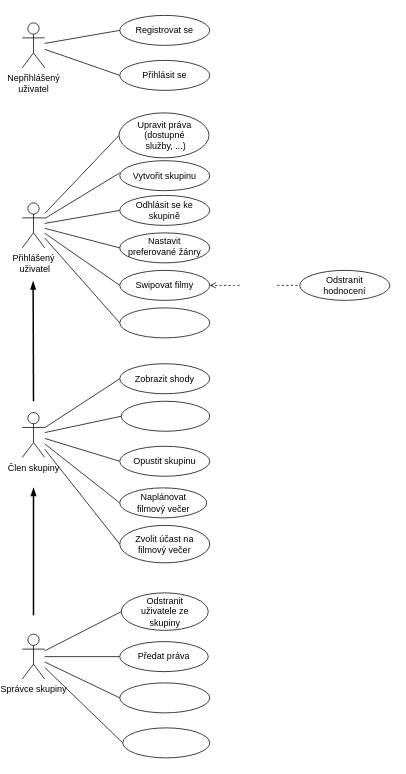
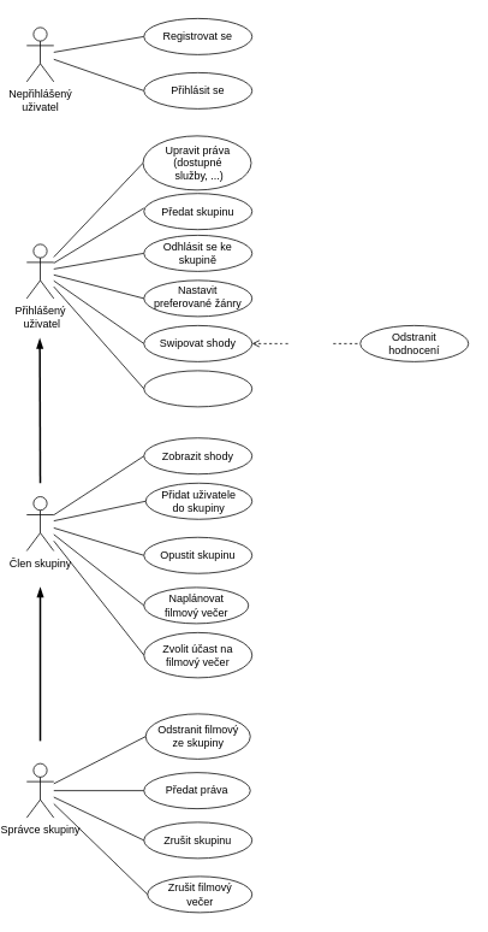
  <mxCell id="0" />
  <mxCell id="1" parent="0" />
  <mxCell id="2" style="edgeStyle=none;html=1;entryX=0;entryY=0.5;entryDx=0;entryDy=0;fontColor=#FFFFFF;endArrow=none;endFill=0;" parent="1" source="4" target="28" edge="1"><mxGeometry relative="1" as="geometry" /></mxCell>
  <mxCell id="3" style="edgeStyle=none;html=1;fontColor=#FFFFFF;endArrow=none;endFill=0;" parent="1" source="4" edge="1"><mxGeometry relative="1" as="geometry"><mxPoint x="150" y="40" as="targetPoint" /></mxGeometry></mxCell>
  <mxCell id="4" value="Nepřihlášený &lt;br&gt;uživatel" style="shape=umlActor;verticalLabelPosition=bottom;verticalAlign=top;html=1;outlineConnect=0;" parent="1" vertex="1"><mxGeometry x="20" y="30" width="30" height="60" as="geometry" /></mxCell>
  <mxCell id="5" style="edgeStyle=none;html=1;fontColor=#FFFFFF;endArrow=none;endFill=0;" parent="1" source="11" edge="1"><mxGeometry relative="1" as="geometry"><mxPoint x="150" y="230" as="targetPoint" /></mxGeometry></mxCell>
  <mxCell id="6" style="edgeStyle=none;html=1;entryX=0;entryY=0.5;entryDx=0;entryDy=0;fontColor=#FFFFFF;endArrow=none;endFill=0;" parent="1" source="11" target="31" edge="1"><mxGeometry relative="1" as="geometry" /></mxCell>
  <mxCell id="7" style="edgeStyle=none;html=1;fontColor=#FFFFFF;endArrow=none;endFill=0;" parent="1" source="11" edge="1"><mxGeometry relative="1" as="geometry"><mxPoint x="150" y="330" as="targetPoint" /></mxGeometry></mxCell>
  <mxCell id="8" style="edgeStyle=none;html=1;entryX=0;entryY=0.5;entryDx=0;entryDy=0;fontColor=#FFFFFF;endArrow=none;endFill=0;" parent="1" source="11" target="37" edge="1"><mxGeometry relative="1" as="geometry" /></mxCell>
  <mxCell id="9" style="edgeStyle=none;rounded=0;html=1;entryX=0;entryY=0.5;entryDx=0;entryDy=0;fontSize=12;fontColor=#FFFFFF;endArrow=none;endFill=0;strokeWidth=1;" parent="1" source="11" target="53" edge="1"><mxGeometry relative="1" as="geometry" /></mxCell>
  <mxCell id="10" style="edgeStyle=none;html=1;endArrow=none;endFill=0;strokeWidth=1;entryX=0;entryY=0.5;entryDx=0;entryDy=0;" edge="1" parent="1" source="11" target="70"><mxGeometry relative="1" as="geometry"><mxPoint x="140" y="170" as="targetPoint" /></mxGeometry></mxCell>
  <mxCell id="11" value="Přihlášený&lt;br&gt;&amp;nbsp;uživatel" style="shape=umlActor;verticalLabelPosition=bottom;verticalAlign=top;html=1;outlineConnect=0;" parent="1" vertex="1"><mxGeometry x="20" y="270" width="30" height="60" as="geometry" /></mxCell>
  <mxCell id="12" style="edgeStyle=none;html=1;fontColor=#FFFFFF;endArrow=blockThin;endFill=1;strokeWidth=2;" parent="1" edge="1"><mxGeometry relative="1" as="geometry"><mxPoint x="34.5" y="374.5" as="targetPoint" /><mxPoint x="35" y="534.5" as="sourcePoint" /></mxGeometry></mxCell>
  <mxCell id="13" style="edgeStyle=none;rounded=0;html=1;entryX=0;entryY=0.5;entryDx=0;entryDy=0;fontSize=12;fontColor=#FFFFFF;endArrow=none;endFill=0;strokeWidth=1;" parent="1" source="18" target="41" edge="1"><mxGeometry relative="1" as="geometry" /></mxCell>
  <mxCell id="14" style="edgeStyle=none;rounded=0;html=1;entryX=0;entryY=0.5;entryDx=0;entryDy=0;fontSize=12;fontColor=#FFFFFF;endArrow=none;endFill=0;strokeWidth=1;" parent="1" source="18" target="44" edge="1"><mxGeometry relative="1" as="geometry" /></mxCell>
  <mxCell id="15" style="edgeStyle=none;rounded=0;html=1;entryX=0;entryY=0.5;entryDx=0;entryDy=0;fontSize=12;fontColor=#FFFFFF;endArrow=none;endFill=0;strokeWidth=1;" parent="1" source="18" target="64" edge="1"><mxGeometry relative="1" as="geometry" /></mxCell>
  <mxCell id="16" style="edgeStyle=none;html=1;entryX=0;entryY=0.5;entryDx=0;entryDy=0;endArrow=none;endFill=0;strokeWidth=1;" edge="1" parent="1" source="18" target="76"><mxGeometry relative="1" as="geometry" /></mxCell>
  <mxCell id="17" style="edgeStyle=none;html=1;endArrow=none;endFill=0;strokeWidth=1;entryX=0;entryY=0.5;entryDx=0;entryDy=0;" edge="1" parent="1" source="18" target="79"><mxGeometry relative="1" as="geometry"><mxPoint x="150" y="720" as="targetPoint" /></mxGeometry></mxCell>
  <mxCell id="18" value="Člen skupiny" style="shape=umlActor;verticalLabelPosition=bottom;verticalAlign=top;html=1;outlineConnect=0;" parent="1" vertex="1"><mxGeometry x="20" y="549.5" width="30" height="60" as="geometry" /></mxCell>
  <mxCell id="19" style="edgeStyle=none;rounded=0;html=1;entryX=0;entryY=0.5;entryDx=0;entryDy=0;fontSize=12;fontColor=#FFFFFF;endArrow=none;endFill=0;strokeWidth=1;" parent="1" source="23" target="55" edge="1"><mxGeometry relative="1" as="geometry" /></mxCell>
  <mxCell id="20" style="edgeStyle=none;rounded=0;html=1;entryX=0;entryY=0.5;entryDx=0;entryDy=0;fontSize=12;fontColor=#FFFFFF;endArrow=none;endFill=0;strokeWidth=1;" parent="1" source="23" target="58" edge="1"><mxGeometry relative="1" as="geometry" /></mxCell>
  <mxCell id="21" style="edgeStyle=none;rounded=0;html=1;entryX=0;entryY=0.5;entryDx=0;entryDy=0;fontSize=12;fontColor=#FFFFFF;endArrow=none;endFill=0;strokeWidth=1;" parent="1" source="23" target="61" edge="1"><mxGeometry relative="1" as="geometry" /></mxCell>
  <mxCell id="22" style="edgeStyle=none;html=1;entryX=0;entryY=0.5;entryDx=0;entryDy=0;endArrow=none;endFill=0;strokeWidth=1;" edge="1" parent="1" source="23" target="67"><mxGeometry relative="1" as="geometry" /></mxCell>
  <mxCell id="23" value="Správce skupiny" style="shape=umlActor;verticalLabelPosition=bottom;verticalAlign=top;html=1;outlineConnect=0;" parent="1" vertex="1"><mxGeometry x="20" y="845" width="30" height="60" as="geometry" /></mxCell>
  <mxCell id="24" value="" style="group" parent="1" vertex="1" connectable="0"><mxGeometry x="150" y="20" width="120" height="40" as="geometry" /></mxCell>
  <mxCell id="25" value="" style="ellipse;whiteSpace=wrap;html=1;" parent="24" vertex="1"><mxGeometry width="120" height="40" as="geometry" /></mxCell>
  <mxCell id="26" value="Registrovat se" style="text;html=1;strokeColor=none;fillColor=none;align=center;verticalAlign=middle;whiteSpace=wrap;rounded=0;" parent="24" vertex="1"><mxGeometry x="10" y="5" width="100" height="30" as="geometry" /></mxCell>
  <mxCell id="27" value="" style="group" parent="1" vertex="1" connectable="0"><mxGeometry x="150" y="80" width="120" height="40" as="geometry" /></mxCell>
  <mxCell id="28" value="" style="ellipse;whiteSpace=wrap;html=1;" parent="27" vertex="1"><mxGeometry width="120" height="40" as="geometry" /></mxCell>
  <mxCell id="29" value="Přihlásit se" style="text;html=1;strokeColor=none;fillColor=none;align=center;verticalAlign=middle;whiteSpace=wrap;rounded=0;" parent="27" vertex="1"><mxGeometry x="10" y="5" width="100" height="30" as="geometry" /></mxCell>
  <mxCell id="30" value="" style="group" parent="1" vertex="1" connectable="0"><mxGeometry x="150" y="260" width="120" height="40" as="geometry" /></mxCell>
  <mxCell id="31" value="" style="ellipse;whiteSpace=wrap;html=1;" parent="30" vertex="1"><mxGeometry width="120" height="40" as="geometry" /></mxCell>
  <mxCell id="32" value="Odhlásit se ke skupině" style="text;html=1;strokeColor=none;fillColor=none;align=center;verticalAlign=middle;whiteSpace=wrap;rounded=0;" parent="30" vertex="1"><mxGeometry x="10" y="5" width="100" height="30" as="geometry" /></mxCell>
  <mxCell id="33" value="" style="group" parent="1" vertex="1" connectable="0"><mxGeometry x="150" y="310" width="120" height="40" as="geometry" /></mxCell>
  <mxCell id="34" value="" style="ellipse;whiteSpace=wrap;html=1;" parent="33" vertex="1"><mxGeometry width="120.0" height="40" as="geometry" /></mxCell>
  <mxCell id="35" value="Nastavit preferované žánry" style="text;html=1;strokeColor=none;fillColor=none;align=center;verticalAlign=middle;whiteSpace=wrap;rounded=0;" parent="33" vertex="1"><mxGeometry x="10.0" y="5" width="100.0" height="25" as="geometry" /></mxCell>
  <mxCell id="36" value="" style="group" parent="1" vertex="1" connectable="0"><mxGeometry x="150" y="360" width="120" height="40" as="geometry" /></mxCell>
  <mxCell id="37" value="" style="ellipse;whiteSpace=wrap;html=1;" parent="36" vertex="1"><mxGeometry width="120" height="40" as="geometry" /></mxCell>
- <mxCell id="38" value="Swipovat filmy" style="text;html=1;strokeColor=none;fillColor=none;align=center;verticalAlign=middle;whiteSpace=wrap;rounded=0;" parent="36" vertex="1"><mxGeometry x="10" y="5" width="100" height="30" as="geometry" /></mxCell>
+ <mxCell id="38" value="Swipovat shody" style="text;html=1;strokeColor=none;fillColor=none;align=center;verticalAlign=middle;whiteSpace=wrap;rounded=0;" parent="36" vertex="1"><mxGeometry x="10" y="5" width="100" height="30" as="geometry" /></mxCell>
  <mxCell id="39" style="edgeStyle=none;html=1;fontColor=#FFFFFF;endArrow=blockThin;endFill=1;strokeWidth=2;" parent="1" edge="1"><mxGeometry relative="1" as="geometry"><mxPoint x="35" y="650" as="targetPoint" /><mxPoint x="35" y="820" as="sourcePoint" /></mxGeometry></mxCell>
  <mxCell id="40" value="" style="group" parent="1" vertex="1" connectable="0"><mxGeometry x="152" y="534.5" width="118" height="40" as="geometry" /></mxCell>
  <mxCell id="41" value="" style="ellipse;whiteSpace=wrap;html=1;" parent="40" vertex="1"><mxGeometry width="118" height="40" as="geometry" /></mxCell>
+ <mxCell id="42" value="Přidat uživatele do skupiny" style="text;html=1;strokeColor=none;fillColor=none;align=center;verticalAlign=middle;whiteSpace=wrap;rounded=0;" parent="40" vertex="1"><mxGeometry x="9.833" y="5" width="98.333" height="30" as="geometry" /></mxCell>
  <mxCell id="43" value="" style="group" parent="1" vertex="1" connectable="0"><mxGeometry x="150" y="594.5" width="120" height="40" as="geometry" /></mxCell>
  <mxCell id="44" value="" style="ellipse;whiteSpace=wrap;html=1;" parent="43" vertex="1"><mxGeometry width="120" height="40" as="geometry" /></mxCell>
  <mxCell id="45" value="Opustit skupinu" style="text;html=1;strokeColor=none;fillColor=none;align=center;verticalAlign=middle;whiteSpace=wrap;rounded=0;" parent="43" vertex="1"><mxGeometry x="10" y="5" width="100" height="30" as="geometry" /></mxCell>
  <mxCell id="46" value="" style="group" parent="1" vertex="1" connectable="0"><mxGeometry x="390" y="360" width="120" height="40" as="geometry" /></mxCell>
  <mxCell id="47" value="" style="ellipse;whiteSpace=wrap;html=1;" parent="46" vertex="1"><mxGeometry width="120" height="40" as="geometry" /></mxCell>
  <mxCell id="48" value="Odstranit hodnocení" style="text;html=1;strokeColor=none;fillColor=none;align=center;verticalAlign=middle;whiteSpace=wrap;rounded=0;" parent="46" vertex="1"><mxGeometry x="10" y="5" width="100" height="30" as="geometry" /></mxCell>
  <mxCell id="49" style="edgeStyle=none;rounded=0;html=1;entryX=1;entryY=0.5;entryDx=0;entryDy=0;fontSize=10;fontColor=#FFFFFF;endArrow=open;endFill=0;strokeWidth=1;dashed=1;" parent="1" source="50" target="37" edge="1"><mxGeometry relative="1" as="geometry" /></mxCell>
  <mxCell id="50" value="&amp;lt;&amp;lt;extend&amp;gt;&amp;gt;" style="text;html=1;strokeColor=none;fillColor=none;align=center;verticalAlign=middle;whiteSpace=wrap;rounded=0;labelBackgroundColor=none;fontColor=#FFFFFF;fontSize=12;" parent="1" vertex="1"><mxGeometry x="310" y="365" width="50" height="30" as="geometry" /></mxCell>
  <mxCell id="51" value="" style="endArrow=none;dashed=1;html=1;rounded=0;fontSize=10;fontColor=#FFFFFF;strokeWidth=1;entryX=0;entryY=0.5;entryDx=0;entryDy=0;exitX=1;exitY=0.5;exitDx=0;exitDy=0;" parent="1" source="50" target="47" edge="1"><mxGeometry width="50" height="50" relative="1" as="geometry"><mxPoint x="220" y="470" as="sourcePoint" /><mxPoint x="270" y="420" as="targetPoint" /></mxGeometry></mxCell>
  <mxCell id="52" value="" style="group" parent="1" vertex="1" connectable="0"><mxGeometry x="150" y="410" width="120" height="40" as="geometry" /></mxCell>
  <mxCell id="53" value="" style="ellipse;whiteSpace=wrap;html=1;" parent="52" vertex="1"><mxGeometry width="120.0" height="40" as="geometry" /></mxCell>
  <mxCell id="54" value="" style="group" parent="1" vertex="1" connectable="0"><mxGeometry x="152" y="790" width="116" height="50" as="geometry" /></mxCell>
  <mxCell id="55" value="" style="ellipse;whiteSpace=wrap;html=1;" parent="54" vertex="1"><mxGeometry width="116" height="50" as="geometry" /></mxCell>
- <mxCell id="56" value="Odstranit uživatele ze skupiny" style="text;html=1;strokeColor=none;fillColor=none;align=center;verticalAlign=middle;whiteSpace=wrap;rounded=0;" parent="54" vertex="1"><mxGeometry x="9.66" y="17.5" width="96.67" height="15" as="geometry" /></mxCell>
+ <mxCell id="56" value="Odstranit filmový ze skupiny" style="text;html=1;strokeColor=none;fillColor=none;align=center;verticalAlign=middle;whiteSpace=wrap;rounded=0;" parent="54" vertex="1"><mxGeometry x="9.66" y="17.5" width="96.67" height="15" as="geometry" /></mxCell>
  <mxCell id="57" value="" style="group" parent="1" vertex="1" connectable="0"><mxGeometry x="160" y="855" width="108" height="40" as="geometry" /></mxCell>
  <mxCell id="58" value="" style="ellipse;whiteSpace=wrap;html=1;" parent="57" vertex="1"><mxGeometry x="-10" width="118" height="40" as="geometry" /></mxCell>
  <mxCell id="59" value="Předat práva" style="text;html=1;strokeColor=none;fillColor=none;align=center;verticalAlign=middle;whiteSpace=wrap;rounded=0;" parent="57" vertex="1"><mxGeometry x="4" y="5" width="90" height="30" as="geometry" /></mxCell>
  <mxCell id="60" value="" style="group" parent="1" vertex="1" connectable="0"><mxGeometry x="150" y="910" width="120" height="40" as="geometry" /></mxCell>
  <mxCell id="61" value="" style="ellipse;whiteSpace=wrap;html=1;" parent="60" vertex="1"><mxGeometry width="120" height="40" as="geometry" /></mxCell>
+ <mxCell id="62" value="Zrušit skupinu" style="text;html=1;strokeColor=none;fillColor=none;align=center;verticalAlign=middle;whiteSpace=wrap;rounded=0;" parent="60" vertex="1"><mxGeometry x="10" y="5" width="100" height="30" as="geometry" /></mxCell>
  <mxCell id="63" value="" style="group" parent="1" vertex="1" connectable="0"><mxGeometry x="150" y="484.5" width="120" height="40" as="geometry" /></mxCell>
  <mxCell id="64" value="" style="ellipse;whiteSpace=wrap;html=1;" parent="63" vertex="1"><mxGeometry width="120" height="40" as="geometry" /></mxCell>
  <mxCell id="65" value="Zobrazit shody" style="text;html=1;strokeColor=none;fillColor=none;align=center;verticalAlign=middle;whiteSpace=wrap;rounded=0;" parent="63" vertex="1"><mxGeometry x="10" y="5" width="100" height="30" as="geometry" /></mxCell>
  <mxCell id="66" value="" style="group" vertex="1" connectable="0" parent="1"><mxGeometry x="154" y="970" width="116" height="40" as="geometry" /></mxCell>
  <mxCell id="67" value="" style="ellipse;whiteSpace=wrap;html=1;" vertex="1" parent="66"><mxGeometry width="116" height="40" as="geometry" /></mxCell>
+ <mxCell id="68" value="Zrušit filmový večer" style="text;html=1;strokeColor=none;fillColor=none;align=center;verticalAlign=middle;whiteSpace=wrap;rounded=0;" vertex="1" parent="66"><mxGeometry x="9.667" y="5" width="96.667" height="30" as="geometry" /></mxCell>
  <mxCell id="69" value="" style="group" vertex="1" connectable="0" parent="1"><mxGeometry x="149" y="150" width="120" height="60" as="geometry" /></mxCell>
  <mxCell id="70" value="" style="ellipse;whiteSpace=wrap;html=1;" vertex="1" parent="69"><mxGeometry width="120" height="60" as="geometry" /></mxCell>
  <mxCell id="71" value="Upravit práva (dostupné&lt;br&gt;&amp;nbsp;služby, ...)" style="text;html=1;strokeColor=none;fillColor=none;align=center;verticalAlign=middle;whiteSpace=wrap;rounded=0;" vertex="1" parent="69"><mxGeometry x="11" y="7.5" width="100" height="45" as="geometry" /></mxCell>
  <mxCell id="72" value="" style="group" parent="1" vertex="1" connectable="0"><mxGeometry x="150" y="213.75" width="120" height="40" as="geometry" /></mxCell>
  <mxCell id="73" value="" style="ellipse;whiteSpace=wrap;html=1;" parent="72" vertex="1"><mxGeometry width="120" height="40" as="geometry" /></mxCell>
- <mxCell id="74" value="Vytvořit skupinu" style="text;html=1;strokeColor=none;fillColor=none;align=center;verticalAlign=middle;whiteSpace=wrap;rounded=0;" parent="72" vertex="1"><mxGeometry x="10" y="5" width="100" height="30" as="geometry" /></mxCell>
+ <mxCell id="74" value="Předat skupinu" style="text;html=1;strokeColor=none;fillColor=none;align=center;verticalAlign=middle;whiteSpace=wrap;rounded=0;" parent="72" vertex="1"><mxGeometry x="10" y="5" width="100" height="30" as="geometry" /></mxCell>
  <mxCell id="75" value="" style="group" vertex="1" connectable="0" parent="1"><mxGeometry x="150" y="650" width="116" height="40" as="geometry" /></mxCell>
  <mxCell id="76" value="" style="ellipse;whiteSpace=wrap;html=1;" vertex="1" parent="75"><mxGeometry width="116" height="40" as="geometry" /></mxCell>
  <mxCell id="77" value="Naplánovat filmový večer" style="text;html=1;strokeColor=none;fillColor=none;align=center;verticalAlign=middle;whiteSpace=wrap;rounded=0;" vertex="1" parent="75"><mxGeometry x="9.667" y="5" width="96.667" height="30" as="geometry" /></mxCell>
  <mxCell id="78" value="" style="group" vertex="1" connectable="0" parent="1"><mxGeometry x="150" y="700" width="120" height="50" as="geometry" /></mxCell>
  <mxCell id="79" value="" style="ellipse;whiteSpace=wrap;html=1;" vertex="1" parent="78"><mxGeometry width="120.0" height="50" as="geometry" /></mxCell>
  <mxCell id="80" value="Zvolit účast na filmový večer" style="text;html=1;strokeColor=none;fillColor=none;align=center;verticalAlign=middle;whiteSpace=wrap;rounded=0;" vertex="1" parent="78"><mxGeometry x="10.0" y="6.25" width="100" height="37.5" as="geometry" /></mxCell>
